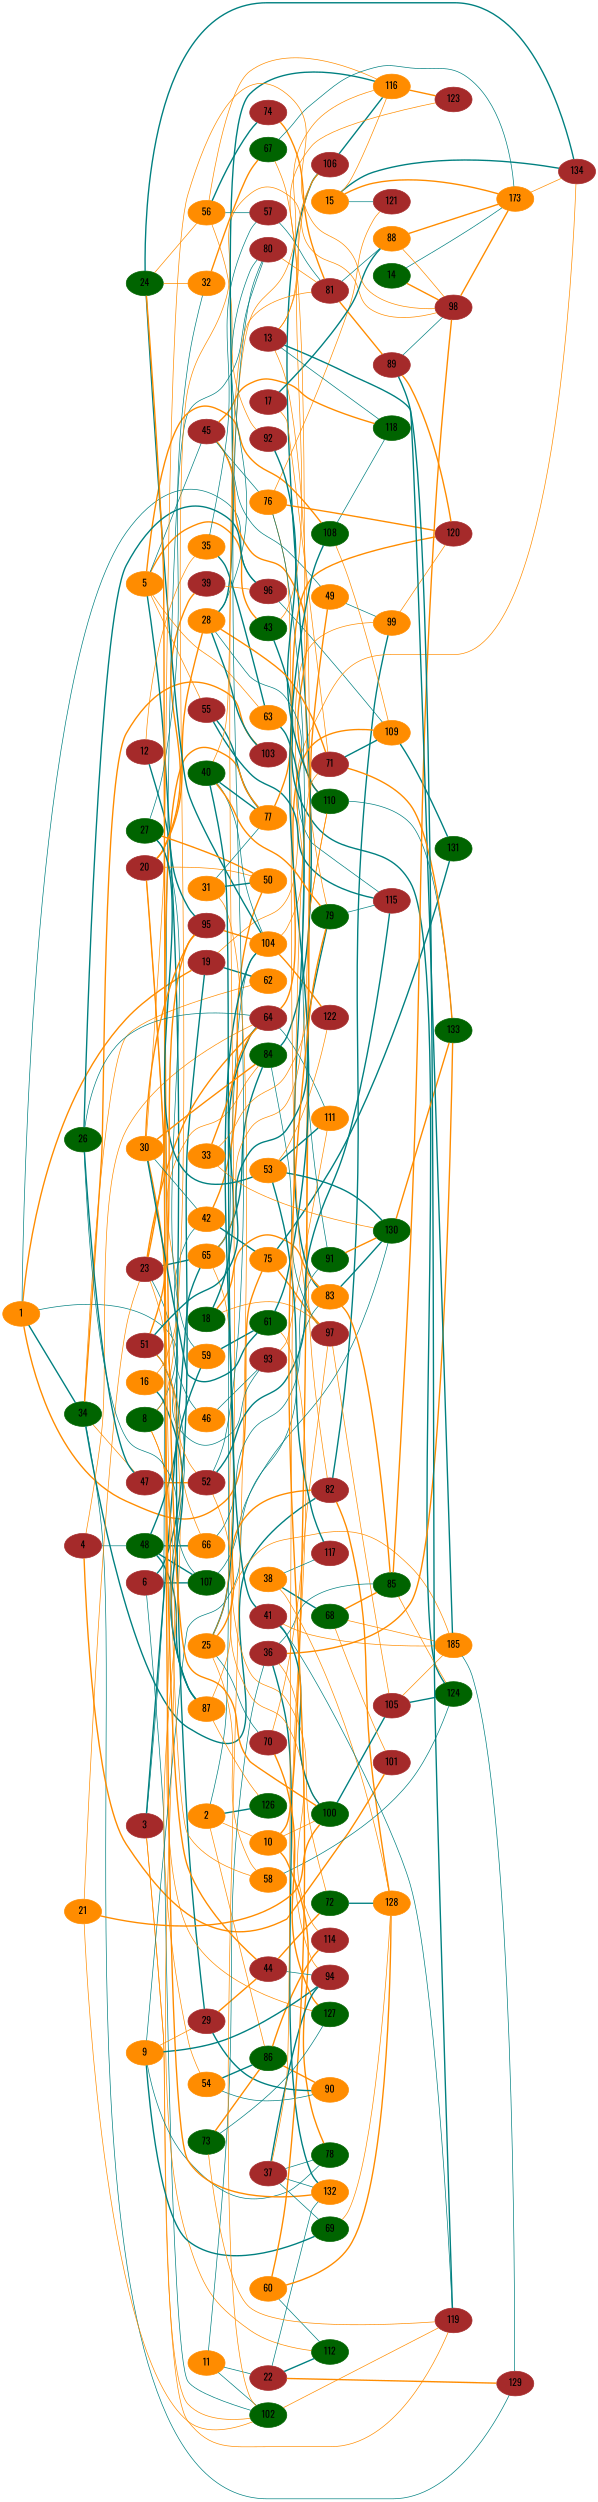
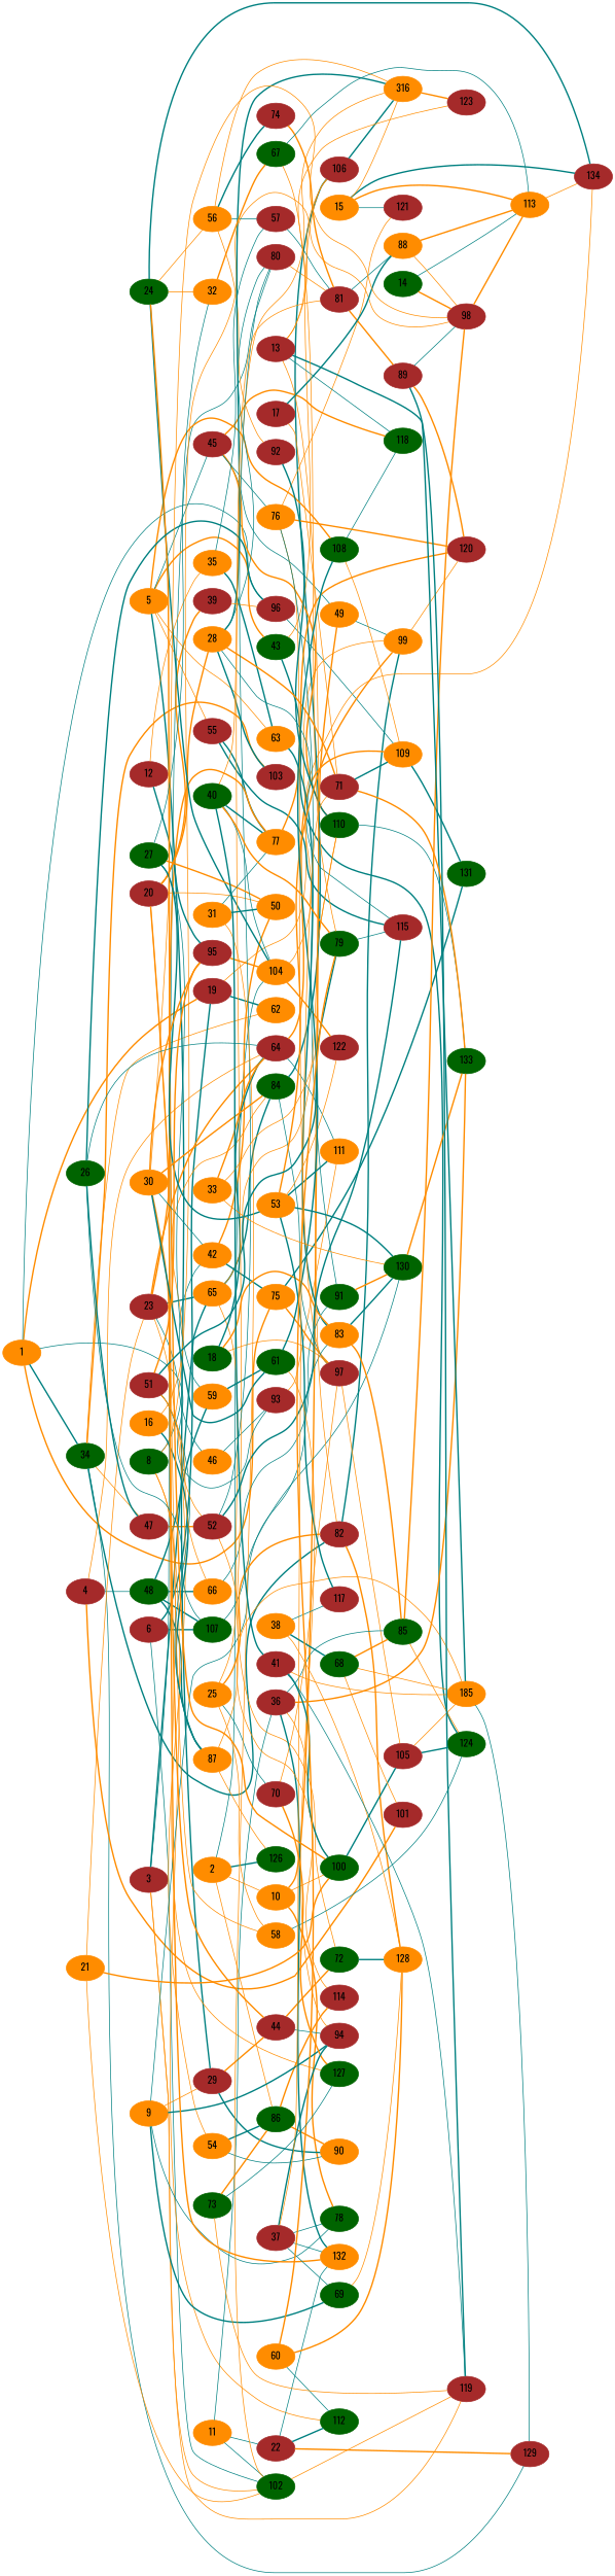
  graph {
    fontname=Oswald
    rankdir=LR
    node [color=brown fontname=Oswald style=filled]
    edge [color=darkorange fontname=Oswald style=solid]
    1 [color=darkorange]
    19
    34 [color=darkgreen]
    75 [color=darkorange]
    93
    96
    62 [color=darkorange]
    99 [color=darkorange]
    82
    129
    47
    103
    97
    131 [color=darkgreen]
    111 [color=darkorange]
    109 [color=darkorange]
    2 [color=darkorange]
    10 [color=darkorange]
    86 [color=darkgreen]
    104 [color=darkorange]
    126 [color=darkgreen]
    78 [color=darkgreen]
    49 [color=darkorange]
    100 [color=darkgreen]
    90 [color=darkorange]
    114
    134
    122
    65 [color=darkorange]
    3
    80
    102 [color=darkgreen]
    119
    84 [color=darkgreen]
    110 [color=darkgreen]
    72 [color=darkgreen]
    81
    48 [color=darkgreen]
    4
    64
    101
    107 [color=darkgreen]
    87 [color=darkorange]
    59 [color=darkorange]
    66 [color=darkorange]
    5 [color=darkorange]
    29
    43 [color=darkgreen]
    45
    55
    63 [color=darkorange]
    108 [color=darkgreen]
    44
    106
    124 [color=darkgreen]
    118 [color=darkgreen]
    76 [color=darkorange]
    77 [color=darkorange]
    115
    83 [color=darkorange]
    6
    130 [color=darkgreen]
    23
    46 [color=darkorange]
    54 [color=darkorange]
    n66 [color=darkorange label=185]
    8 [color=darkgreen]
    42 [color=darkorange]
    98
    112 [color=darkgreen]
    127 [color=darkgreen]
    50 [color=darkorange]
-   113 [color=darkorange label=173]
+   113 [color=darkorange]
    9 [color=darkorange]
    69 [color=darkgreen]
    94
    128 [color=darkorange]
    85 [color=darkgreen]
    56 [color=darkorange]
-   116 [color=darkorange]
+   116 [color=darkorange label=316]
    57
    74
    92
    105
    11 [color=darkorange]
    22
    36
    132 [color=darkorange]
    133 [color=darkgreen]
    35 [color=darkorange]
    12
    95
    13
    123
    14 [color=darkgreen]
    15 [color=darkorange]
    121
    16 [color=darkorange]
    17
    71
    88 [color=darkorange]
    18 [color=darkgreen]
    120
    28 [color=darkorange]
    20
    39
    58 [color=darkorange]
    21 [color=darkorange]
    24 [color=darkgreen]
    32 [color=darkorange]
    67 [color=darkgreen]
    25 [color=darkorange]
    70
    26 [color=darkgreen]
    52
    27 [color=darkgreen]
    53 [color=darkorange]
    117
    61 [color=darkgreen]
    30 [color=darkorange]
    31 [color=darkorange]
    79 [color=darkgreen]
    33 [color=darkorange]
    37
    38 [color=darkorange]
    68 [color=darkgreen]
    40 [color=darkgreen]
    41
    89
    91 [color=darkgreen]
    51
    60 [color=darkorange]
    73 [color=darkgreen]
    1 -- 19 [style=bold]
    1 -- 34 [color=teal style=bold]
    1 -- 75 [style=bold]
    1 -- 93 [color=teal]
    1 -- 96 [color=teal]
    19 -- 62 [color=teal style=bold]
    19 -- 99
    34 -- 62
    34 -- 82 [color=teal style=bold]
    34 -- 129 [color=teal]
    34 -- 47
    34 -- 103 [style=bold]
    75 -- 97 [style=bold]
    75 -- 131 [color=teal style=bold]
    93 -- 111
    96 -- 109 [color=teal]
    99 -- 120
    82 -- 99 [color=teal style=bold]
    82 -- 128 [style=bold]
    47 -- 52 [style=bold]
    97 -- 105
    109 -- 131 [color=teal style=bold]
    2 -- 10
    2 -- 86
    2 -- 104 [color=teal]
    2 -- 126 [color=teal style=bold]
    10 -- 78 [style=bold]
    10 -- 49 [style=bold]
    10 -- 100
    86 -- 90 [style=bold]
    86 -- 114 [style=bold]
    104 -- 134
    104 -- 122 [style=bold]
    49 -- 99 [color=teal]
    100 -- 105 [color=teal style=bold]
    65 -- 84 [color=teal style=bold]
    65 -- 110
    65 -- 72
    3 -- 65 [color=teal style=bold]
    3 -- 80 [color=teal]
    3 -- 102
    3 -- 119
    80 -- 81
    102 -- 119
    84 -- 97 [color=teal]
    84 -- 106 [color=teal style=bold]
    110 -- 133 [color=teal]
    72 -- 128 [color=teal style=bold]
    81 -- 88 [color=teal]
    81 -- 89 [style=bold]
    48 -- 107 [color=teal style=bold]
    48 -- 87 [color=teal style=bold]
    48 -- 59 [color=teal style=bold]
    48 -- 66 [color=teal style=bold]
    4 -- 48 [color=teal]
    4 -- 64
    4 -- 101 [style=bold]
    64 -- 111 [color=teal]
    64 -- 109 [style=bold]
    107 -- 130 [color=teal]
    87 -- 126
    87 -- n66
    59 -- 61 [color=teal style=bold]
    66 -- 91 [color=teal]
    5 -- 29 [color=teal style=bold]
    5 -- 43 [style=bold]
    5 -- 45 [color=teal]
    5 -- 55
    5 -- 63
    5 -- 108 [style=bold]
    29 -- 90 [color=teal style=bold]
    29 -- 44 [style=bold]
    43 -- 106
    43 -- 124 [color=teal style=bold]
    45 -- 49 [color=teal]
    45 -- 110 [style=bold]
    45 -- 118 [style=bold]
    45 -- 76 [color=teal]
    55 -- 77 [color=teal style=bold]
    55 -- 115 [color=teal style=bold]
    63 -- 83 [color=teal style=bold]
    108 -- 109
    108 -- 118 [color=teal]
    44 -- 72 [style=bold]
    44 -- 94 [color=teal]
    106 -- 116 [color=teal style=bold]
    76 -- 97
    76 -- 121
    76 -- 120 [style=bold]
    76 -- 91 [color=teal]
    77 -- 120 [style=bold]
    83 -- 130 [color=teal style=bold]
    83 -- 85 [style=bold]
    6 -- 19 [color=teal style=bold]
    6 -- 102 [color=teal]
    6 -- 107 [color=teal style=bold]
    130 -- 133 [style=bold]
    23 -- 65 [color=teal style=bold]
    23 -- 64 [style=bold]
    23 -- 77 [style=bold]
    23 -- 46 [color=teal]
    23 -- 54
    46 -- 93 [color=teal]
    54 -- 86 [color=teal style=bold]
    54 -- 90 [color=teal]
    n66 -- 129 [color=teal]
    8 -- 42 [color=teal]
    8 -- 98
    8 -- 112
    8 -- 127
    42 -- 75 [color=teal style=bold]
    42 -- 50 [style=bold]
    98 -- 113 [style=bold]
    113 -- 134
    9 -- 78 [color=teal]
    9 -- 29
    9 -- 83 [color=teal]
    9 -- 69 [color=teal style=bold]
    9 -- 94 [color=teal style=bold]
    69 -- 128
    85 -- 124
    85 -- 98 [style=bold]
    56 -- 116
    56 -- 57 [color=teal]
    56 -- 74 [color=teal style=bold]
    56 -- 92
    116 -- 123 [style=bold]
    57 -- 81 [color=teal]
    74 -- 81 [style=bold]
    92 -- 110 [color=teal style=bold]
    105 -- 124 [color=teal style=bold]
    105 -- n66
    11 -- 102 [color=teal]
    11 -- 22 [color=teal]
    11 -- 36 [color=teal]
    22 -- 129 [style=bold]
    22 -- 112 [color=teal style=bold]
    22 -- 132 [color=teal]
    36 -- 100
    36 -- 85 [color=teal]
    36 -- 132 [color=teal style=bold]
    36 -- 133 [style=bold]
    35 -- 63 [color=teal style=bold]
    35 -- 57 [color=teal]
    12 -- 35
    12 -- 95 [color=teal style=bold]
    95 -- 104 [style=bold]
    13 -- 82
    13 -- 106
    13 -- 118 [color=teal]
    13 -- n66 [color=teal style=bold]
    13 -- 123
    14 -- 98 [style=bold]
    14 -- 113 [color=teal]
    15 -- 134 [color=teal style=bold]
    15 -- 113 [style=bold]
    15 -- 116
    15 -- 121 [color=teal]
    16 -- 84
    16 -- 87 [color=teal style=bold]
    17 -- 71
    17 -- 88 [color=teal style=bold]
    71 -- 109 [color=teal style=bold]
    71 -- 133 [style=bold]
    88 -- 98
    88 -- 113 [style=bold]
    18 -- 97
    18 -- 64 [color=teal style=bold]
    18 -- 83 [style=bold]
    28 -- 103 [color=teal style=bold]
    28 -- 80 [color=teal]
    28 -- 115 [color=teal]
    28 -- 116 [color=teal style=bold]
    28 -- 71 [style=bold]
    20 -- 44 [style=bold]
    20 -- 50
    20 -- 28 [style=bold]
    20 -- 39 [style=bold]
    20 -- 58
    39 -- 96
    58 -- 124 [color=teal]
    21 -- 100 [style=bold]
    21 -- 102
    21 -- 23
    24 -- 104 [color=teal style=bold]
    24 -- 100 [style=bold]
    24 -- 134 [color=teal style=bold]
    24 -- 56
    24 -- 32
    32 -- 67 [style=bold]
    67 -- 113 [color=teal]
    67 -- 79
    25 -- 82 [style=bold]
-   25 -- 104 [color=teal style=bold]
    25 -- 116
    25 -- 58
    25 -- 70 [color=teal]
    70 -- 97
    70 -- 127 [style=bold]
    26 -- 96 [color=teal style=bold]
    26 -- 47 [color=teal style=bold]
    26 -- 64 [color=teal]
    26 -- 107 [color=teal]
    52 -- 114
    52 -- 80 [color=teal]
    52 -- 115 [color=teal style=bold]
    27 -- 59 [color=teal]
    27 -- 50 [style=bold]
    27 -- 32 [color=teal]
    27 -- 53 [color=teal style=bold]
+   53 -- 99 [style=bold]
    53 -- 111 [color=teal style=bold]
    53 -- 122
    53 -- 130 [color=teal style=bold]
    53 -- 117 [color=teal style=bold]
    61 -- 108 [color=teal style=bold]
    61 -- 94
    30 -- 84 [style=bold]
    30 -- 42 [color=teal]
    30 -- 98
    30 -- 132 [style=bold]
    30 -- 95 [style=bold]
    30 -- 61 [color=teal style=bold]
    31 -- 102
    31 -- 77 [color=teal]
    31 -- 50 [color=teal style=bold]
    79 -- 115 [color=teal]
    33 -- 110
    33 -- 64 [style=bold]
    33 -- 130
    37 -- 78 [color=teal]
    37 -- 69 [color=teal]
    37 -- 94 [color=teal style=bold]
    37 -- 132 [color=teal]
    37 -- 71
    38 -- 128
    38 -- 117 [color=teal]
    38 -- 68 [color=teal style=bold]
    68 -- 101
    68 -- n66
    68 -- 85 [style=bold]
    40 -- 104 [color=teal]
    40 -- 81
    40 -- 77 [color=teal style=bold]
    40 -- 79 [style=bold]
    40 -- 41 [color=teal style=bold]
    41 -- 100 [color=teal style=bold]
    41 -- 119 [color=teal]
    41 -- n66
    89 -- 119 [color=teal style=bold]
    89 -- 98 [color=teal]
    89 -- 120 [style=bold]
    91 -- 130 [style=bold]
    51 -- 87 [color=teal]
    51 -- 66
    51 -- 95 [style=bold]
    51 -- 52
    51 -- 79 [color=teal style=bold]
    60 -- 112 [color=teal]
    60 -- 128 [style=bold]
    60 -- 79 [style=bold]
    73 -- 86 [style=bold]
    73 -- 119
    73 -- 127 [color=teal]
  }
